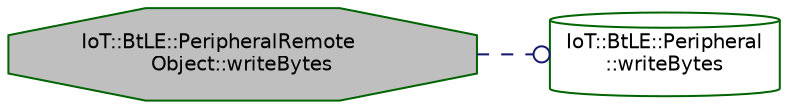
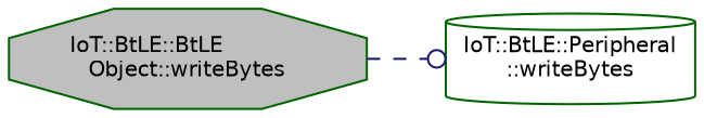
  digraph {
    rankdir=LR
    node [color=darkgreen fontname=Helvetica fontsize=10 style=filled]
-   n1 [fillcolor=grey75 fontcolor=black height=0.2 label="IoT::BtLE::PeripheralRemote\lObject::writeBytes" shape=octagon width=0.4]
+   n1 [fillcolor=grey75 fontcolor=black height=0.2 label="IoT::BtLE::BtLE\lObject::writeBytes" shape=octagon width=0.4]
    n2 [fillcolor=white height=0.2 label="IoT::BtLE::Peripheral\l::writeBytes" shape=cylinder width=0.4]
    n1 -> n2 [color=midnightblue fontname=Helvetica fontsize=10 labelfontname=Helvetica labelfontsize=10 style=dashed arrowhead=odot]
  }
